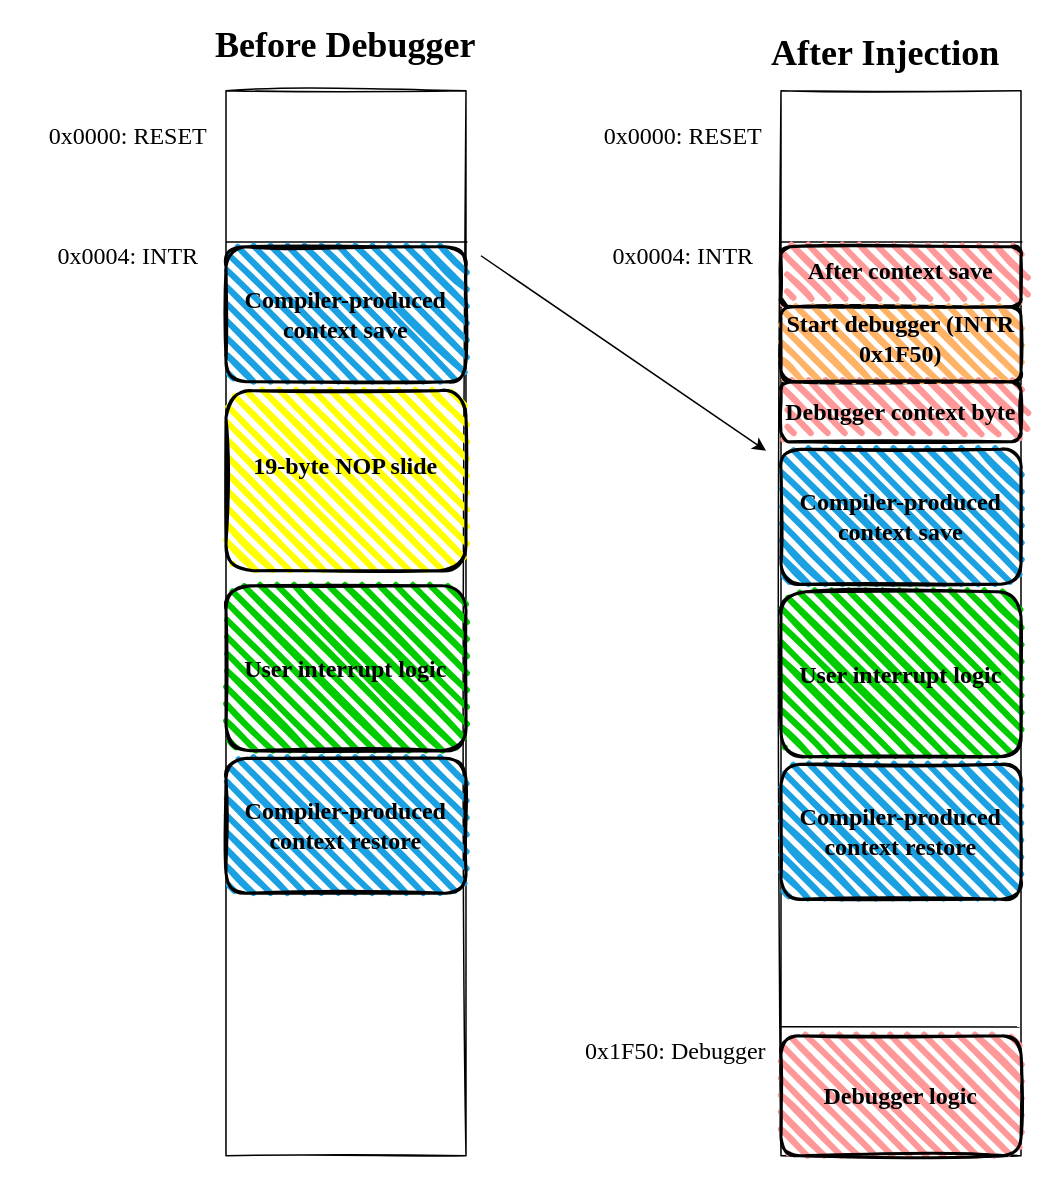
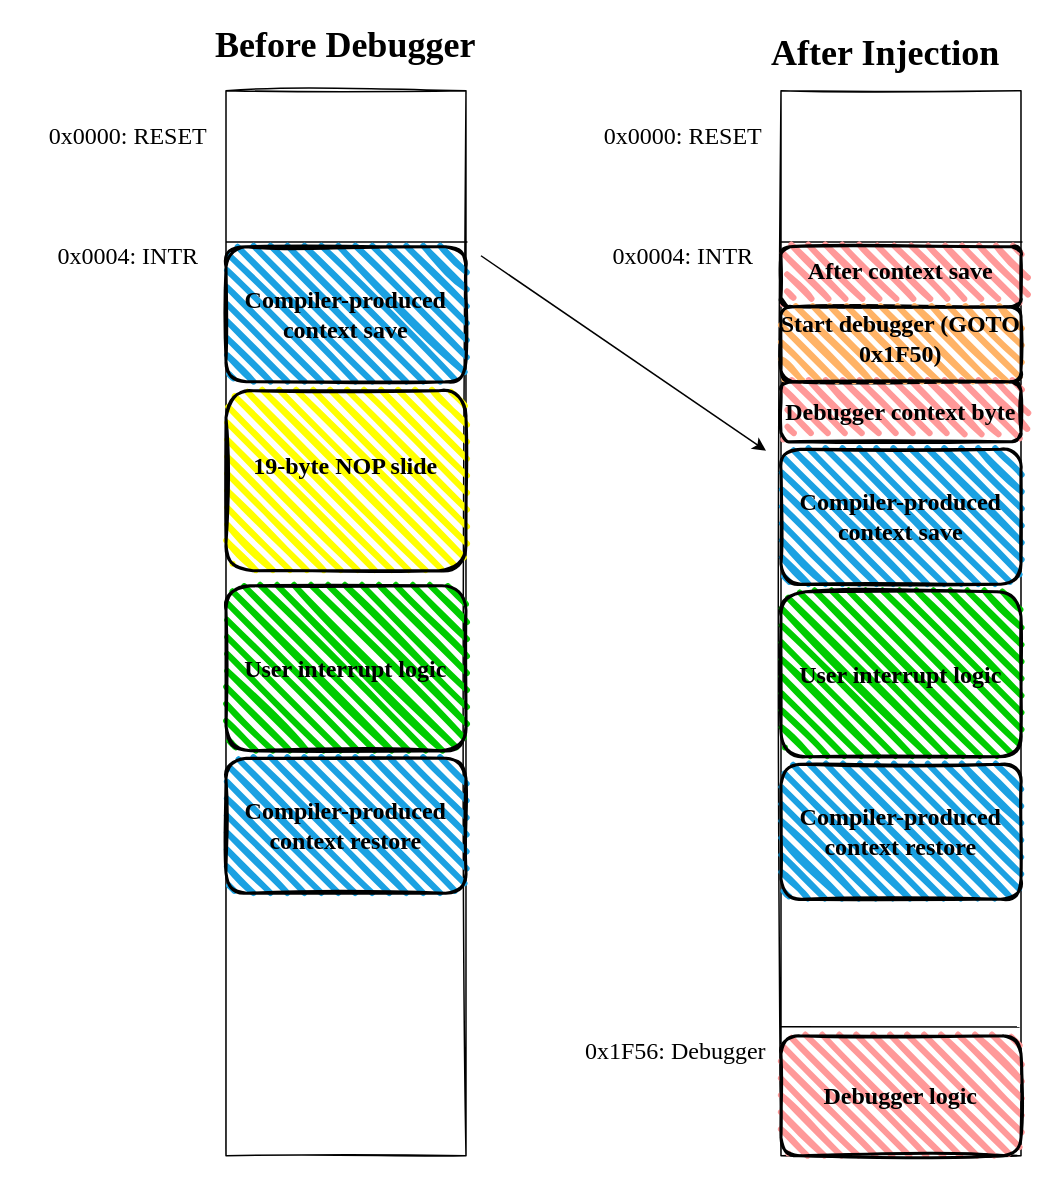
  <mxCell id="0" />
  <mxCell id="1" parent="0" />
  <mxCell id="2" value="" style="rounded=0;whiteSpace=wrap;html=1;sketch=1;" parent="1" vertex="1"><mxGeometry x="150" y="60" width="160" height="710" as="geometry" /></mxCell>
  <mxCell id="3" value="" style="endArrow=none;html=1;entryX=1.006;entryY=0.142;entryDx=0;entryDy=0;entryPerimeter=0;exitX=0;exitY=0.142;exitDx=0;exitDy=0;exitPerimeter=0;" parent="1" source="2" target="2" edge="1"><mxGeometry width="50" height="50" relative="1" as="geometry"><mxPoint x="340" y="360" as="sourcePoint" /><mxPoint x="390" y="310" as="targetPoint" /></mxGeometry></mxCell>
  <mxCell id="4" value="0x0000: RESET" style="text;html=1;strokeColor=none;fillColor=none;align=center;verticalAlign=middle;whiteSpace=wrap;rounded=0;sketch=1;fontFamily=Architects Daughter;fontSize=16;fontSource=https%3A%2F%2Ffonts.googleapis.com%2Fcss%3Ffamily%3DArchitects%2BDaughter;" parent="1" vertex="1"><mxGeometry x="20" y="80" width="130" height="20" as="geometry" /></mxCell>
  <mxCell id="5" value="0x0004: INTR" style="text;html=1;strokeColor=none;fillColor=none;align=center;verticalAlign=middle;whiteSpace=wrap;rounded=0;sketch=1;fontFamily=Architects Daughter;fontSize=16;fontSource=https%3A%2F%2Ffonts.googleapis.com%2Fcss%3Ffamily%3DArchitects%2BDaughter;" parent="1" vertex="1"><mxGeometry x="20" y="160" width="130" height="20" as="geometry" /></mxCell>
  <mxCell id="6" value="" style="rounded=1;whiteSpace=wrap;html=1;strokeWidth=2;fillWeight=4;hachureGap=8;hachureAngle=45;fillColor=#1ba1e2;sketch=1;fontFamily=Architects Daughter;fontSize=16;" parent="1" vertex="1"><mxGeometry x="150" y="164" width="160" height="90" as="geometry" /></mxCell>
  <mxCell id="7" value="Compiler-produced context save" style="text;html=1;strokeColor=none;fillColor=none;align=center;verticalAlign=middle;whiteSpace=wrap;rounded=0;sketch=1;fontFamily=Architects Daughter;fontSize=16;fontStyle=1" parent="1" vertex="1"><mxGeometry x="160" y="194" width="140" height="30" as="geometry" /></mxCell>
  <mxCell id="8" value="" style="rounded=1;whiteSpace=wrap;html=1;strokeWidth=2;fillWeight=4;hachureGap=8;hachureAngle=45;sketch=1;fontFamily=Architects Daughter;fontSize=16;fillColor=#FFFF00;" parent="1" vertex="1"><mxGeometry x="150" y="260" width="160" height="120" as="geometry" /></mxCell>
  <mxCell id="9" value="19-byte NOP slide" style="text;html=1;strokeColor=none;fillColor=none;align=center;verticalAlign=middle;whiteSpace=wrap;rounded=0;sketch=1;fontFamily=Architects Daughter;fontSize=16;fontStyle=1" parent="1" vertex="1"><mxGeometry x="160" y="295" width="140" height="30" as="geometry" /></mxCell>
  <mxCell id="10" value="" style="rounded=1;whiteSpace=wrap;html=1;strokeWidth=2;fillWeight=4;hachureGap=8;hachureAngle=45;sketch=1;fontFamily=Architects Daughter;fontSize=16;fillColor=#00CC00;" parent="1" vertex="1"><mxGeometry x="150" y="390" width="160" height="110" as="geometry" /></mxCell>
  <mxCell id="11" value="User interrupt logic" style="text;html=1;strokeColor=none;fillColor=none;align=center;verticalAlign=middle;whiteSpace=wrap;rounded=0;sketch=1;fontFamily=Architects Daughter;fontSize=16;fontStyle=1" parent="1" vertex="1"><mxGeometry x="160" y="430" width="140" height="30" as="geometry" /></mxCell>
  <mxCell id="12" value="" style="rounded=0;whiteSpace=wrap;html=1;sketch=1;" parent="1" vertex="1"><mxGeometry x="520" y="60" width="160" height="710" as="geometry" /></mxCell>
  <mxCell id="13" value="" style="endArrow=none;html=1;entryX=1.006;entryY=0.142;entryDx=0;entryDy=0;entryPerimeter=0;exitX=0;exitY=0.142;exitDx=0;exitDy=0;exitPerimeter=0;" parent="1" source="12" target="12" edge="1"><mxGeometry width="50" height="50" relative="1" as="geometry"><mxPoint x="710" y="360" as="sourcePoint" /><mxPoint x="760" y="310" as="targetPoint" /></mxGeometry></mxCell>
  <mxCell id="14" value="0x0000: RESET" style="text;html=1;strokeColor=none;fillColor=none;align=center;verticalAlign=middle;whiteSpace=wrap;rounded=0;sketch=1;fontFamily=Architects Daughter;fontSize=16;fontSource=https%3A%2F%2Ffonts.googleapis.com%2Fcss%3Ffamily%3DArchitects%2BDaughter;" parent="1" vertex="1"><mxGeometry x="390" y="80" width="130" height="20" as="geometry" /></mxCell>
  <mxCell id="15" value="0x0004: INTR" style="text;html=1;strokeColor=none;fillColor=none;align=center;verticalAlign=middle;whiteSpace=wrap;rounded=0;sketch=1;fontFamily=Architects Daughter;fontSize=16;fontSource=https%3A%2F%2Ffonts.googleapis.com%2Fcss%3Ffamily%3DArchitects%2BDaughter;" parent="1" vertex="1"><mxGeometry x="390" y="160" width="130" height="20" as="geometry" /></mxCell>
  <mxCell id="16" value="" style="rounded=1;whiteSpace=wrap;html=1;strokeWidth=2;fillWeight=4;hachureGap=8;hachureAngle=45;fillColor=#1ba1e2;sketch=1;fontFamily=Architects Daughter;fontSize=16;" parent="1" vertex="1"><mxGeometry x="520" y="299" width="160" height="90" as="geometry" /></mxCell>
  <mxCell id="17" value="Compiler-produced context save" style="text;html=1;strokeColor=none;fillColor=none;align=center;verticalAlign=middle;whiteSpace=wrap;rounded=0;sketch=1;fontFamily=Architects Daughter;fontSize=16;fontStyle=1" parent="1" vertex="1"><mxGeometry x="530" y="329" width="140" height="30" as="geometry" /></mxCell>
  <mxCell id="18" value="" style="rounded=1;whiteSpace=wrap;html=1;strokeWidth=2;fillWeight=4;hachureGap=8;hachureAngle=45;sketch=1;fontFamily=Architects Daughter;fontSize=16;fillColor=#00CC00;" parent="1" vertex="1"><mxGeometry x="520" y="394" width="160" height="110" as="geometry" /></mxCell>
  <mxCell id="19" value="User interrupt logic" style="text;html=1;strokeColor=none;fillColor=none;align=center;verticalAlign=middle;whiteSpace=wrap;rounded=0;sketch=1;fontFamily=Architects Daughter;fontSize=16;fontStyle=1" parent="1" vertex="1"><mxGeometry x="530" y="434" width="140" height="30" as="geometry" /></mxCell>
  <mxCell id="20" value="" style="rounded=1;whiteSpace=wrap;html=1;strokeWidth=2;fillWeight=4;hachureGap=8;hachureAngle=45;sketch=1;fontFamily=Architects Daughter;fontSize=16;fillColor=#FF9999;" parent="1" vertex="1"><mxGeometry x="520" y="164" width="160" height="40" as="geometry" /></mxCell>
  <mxCell id="21" value="After context save" style="text;html=1;strokeColor=none;fillColor=none;align=center;verticalAlign=middle;whiteSpace=wrap;rounded=0;sketch=1;fontFamily=Architects Daughter;fontSize=16;fontStyle=1" parent="1" vertex="1"><mxGeometry x="520" y="170" width="160" height="20" as="geometry" /></mxCell>
  <mxCell id="22" value="" style="rounded=1;whiteSpace=wrap;html=1;strokeWidth=2;fillWeight=4;hachureGap=8;hachureAngle=45;sketch=1;fontFamily=Architects Daughter;fontSize=16;fillColor=#FF9999;" parent="1" vertex="1"><mxGeometry x="520" y="254" width="160" height="40" as="geometry" /></mxCell>
  <mxCell id="23" value="Debugger context byte" style="text;html=1;strokeColor=none;fillColor=none;align=center;verticalAlign=middle;whiteSpace=wrap;rounded=0;sketch=1;fontFamily=Architects Daughter;fontSize=16;fontStyle=1" parent="1" vertex="1"><mxGeometry x="520" y="264" width="160" height="20" as="geometry" /></mxCell>
  <mxCell id="24" value="" style="rounded=1;whiteSpace=wrap;html=1;strokeWidth=2;fillWeight=4;hachureGap=8;hachureAngle=45;fillColor=#1ba1e2;sketch=1;fontFamily=Architects Daughter;fontSize=16;" parent="1" vertex="1"><mxGeometry x="520" y="509" width="160" height="90" as="geometry" /></mxCell>
  <mxCell id="25" value="Compiler-produced context restore" style="text;html=1;strokeColor=none;fillColor=none;align=center;verticalAlign=middle;whiteSpace=wrap;rounded=0;sketch=1;fontFamily=Architects Daughter;fontSize=16;fontStyle=1" parent="1" vertex="1"><mxGeometry x="530" y="539" width="140" height="30" as="geometry" /></mxCell>
  <mxCell id="26" value="" style="rounded=1;whiteSpace=wrap;html=1;strokeWidth=2;fillWeight=4;hachureGap=8;hachureAngle=45;fillColor=#1ba1e2;sketch=1;fontFamily=Architects Daughter;fontSize=16;" parent="1" vertex="1"><mxGeometry x="150" y="505" width="160" height="90" as="geometry" /></mxCell>
  <mxCell id="27" value="Compiler-produced context restore" style="text;html=1;strokeColor=none;fillColor=none;align=center;verticalAlign=middle;whiteSpace=wrap;rounded=0;sketch=1;fontFamily=Architects Daughter;fontSize=16;fontStyle=1" parent="1" vertex="1"><mxGeometry x="160" y="535" width="140" height="30" as="geometry" /></mxCell>
  <mxCell id="28" value="" style="rounded=1;whiteSpace=wrap;html=1;strokeWidth=2;fillWeight=4;hachureGap=8;hachureAngle=45;sketch=1;fontFamily=Architects Daughter;fontSize=16;fillColor=#FFB366;" parent="1" vertex="1"><mxGeometry x="520" y="204" width="160" height="50" as="geometry" /></mxCell>
- <mxCell id="29" value="Start debugger (INTR 0x1F50)" style="text;html=1;strokeColor=none;fillColor=none;align=center;verticalAlign=middle;whiteSpace=wrap;rounded=0;sketch=1;fontFamily=Architects Daughter;fontSize=16;fontStyle=1" parent="1" vertex="1"><mxGeometry x="515" y="217.5" width="170" height="15" as="geometry" /></mxCell>
+ <mxCell id="29" value="Start debugger (GOTO 0x1F50)" style="text;html=1;strokeColor=none;fillColor=none;align=center;verticalAlign=middle;whiteSpace=wrap;rounded=0;sketch=1;fontFamily=Architects Daughter;fontSize=16;fontStyle=1" parent="1" vertex="1"><mxGeometry x="515" y="217.5" width="170" height="15" as="geometry" /></mxCell>
  <mxCell id="30" value="" style="endArrow=classic;html=1;fontFamily=Architects Daughter;fontSize=16;" parent="1" edge="1"><mxGeometry width="50" height="50" relative="1" as="geometry"><mxPoint x="320" y="170" as="sourcePoint" /><mxPoint x="510" y="300" as="targetPoint" /></mxGeometry></mxCell>
- <mxCell id="31" value="0x1F50: Debugger" style="text;html=1;strokeColor=none;fillColor=none;align=center;verticalAlign=middle;whiteSpace=wrap;rounded=0;sketch=1;fontFamily=Architects Daughter;fontSize=16;" parent="1" vertex="1"><mxGeometry x="365" y="690" width="170" height="20" as="geometry" /></mxCell>
+ <mxCell id="31" value="0x1F56: Debugger" style="text;html=1;strokeColor=none;fillColor=none;align=center;verticalAlign=middle;whiteSpace=wrap;rounded=0;sketch=1;fontFamily=Architects Daughter;fontSize=16;" parent="1" vertex="1"><mxGeometry x="365" y="690" width="170" height="20" as="geometry" /></mxCell>
  <mxCell id="32" value="" style="endArrow=none;html=1;fontFamily=Architects Daughter;fontSize=16;entryX=0.994;entryY=0.879;entryDx=0;entryDy=0;entryPerimeter=0;" parent="1" target="12" edge="1"><mxGeometry width="50" height="50" relative="1" as="geometry"><mxPoint x="520" y="684" as="sourcePoint" /><mxPoint x="390" y="420" as="targetPoint" /></mxGeometry></mxCell>
  <mxCell id="33" value="&lt;b&gt;Debugger logic&lt;/b&gt;" style="rounded=1;whiteSpace=wrap;html=1;strokeWidth=2;fillWeight=4;hachureGap=8;hachureAngle=45;sketch=1;fontFamily=Architects Daughter;fontSize=16;fillColor=#ff9999;" parent="1" vertex="1"><mxGeometry x="520" y="690" width="160" height="80" as="geometry" /></mxCell>
  <mxCell id="34" value="Before Debugger" style="text;html=1;strokeColor=none;fillColor=none;align=center;verticalAlign=middle;whiteSpace=wrap;rounded=0;sketch=1;fontFamily=Architects Daughter;fontSize=24;fontStyle=1" parent="1" vertex="1"><mxGeometry x="135" y="20" width="190" height="20" as="geometry" /></mxCell>
  <mxCell id="35" value="After Injection" style="text;html=1;strokeColor=none;fillColor=none;align=center;verticalAlign=middle;whiteSpace=wrap;rounded=0;sketch=1;fontFamily=Architects Daughter;fontSize=24;fontStyle=1" parent="1" vertex="1"><mxGeometry x="495" y="25" width="190" height="20" as="geometry" /></mxCell>
